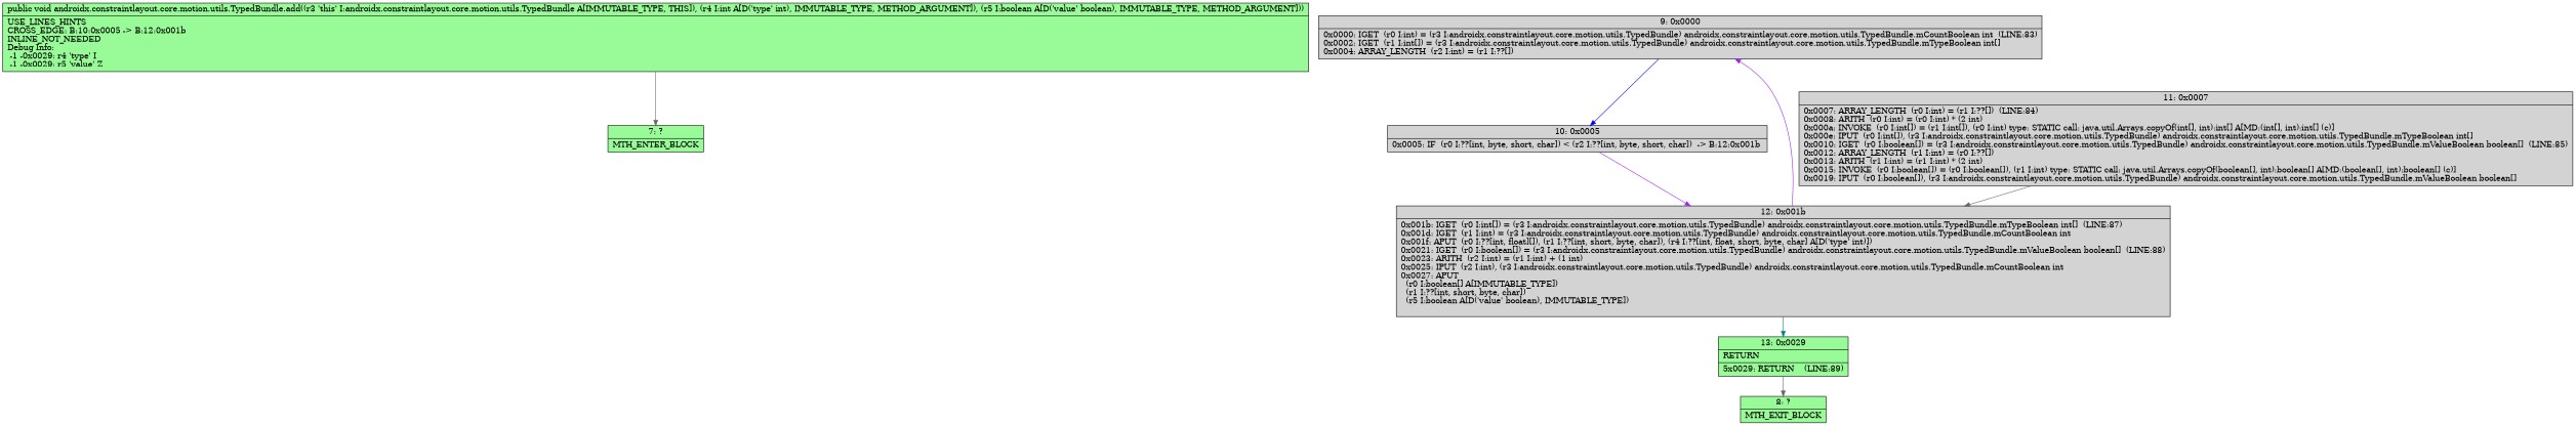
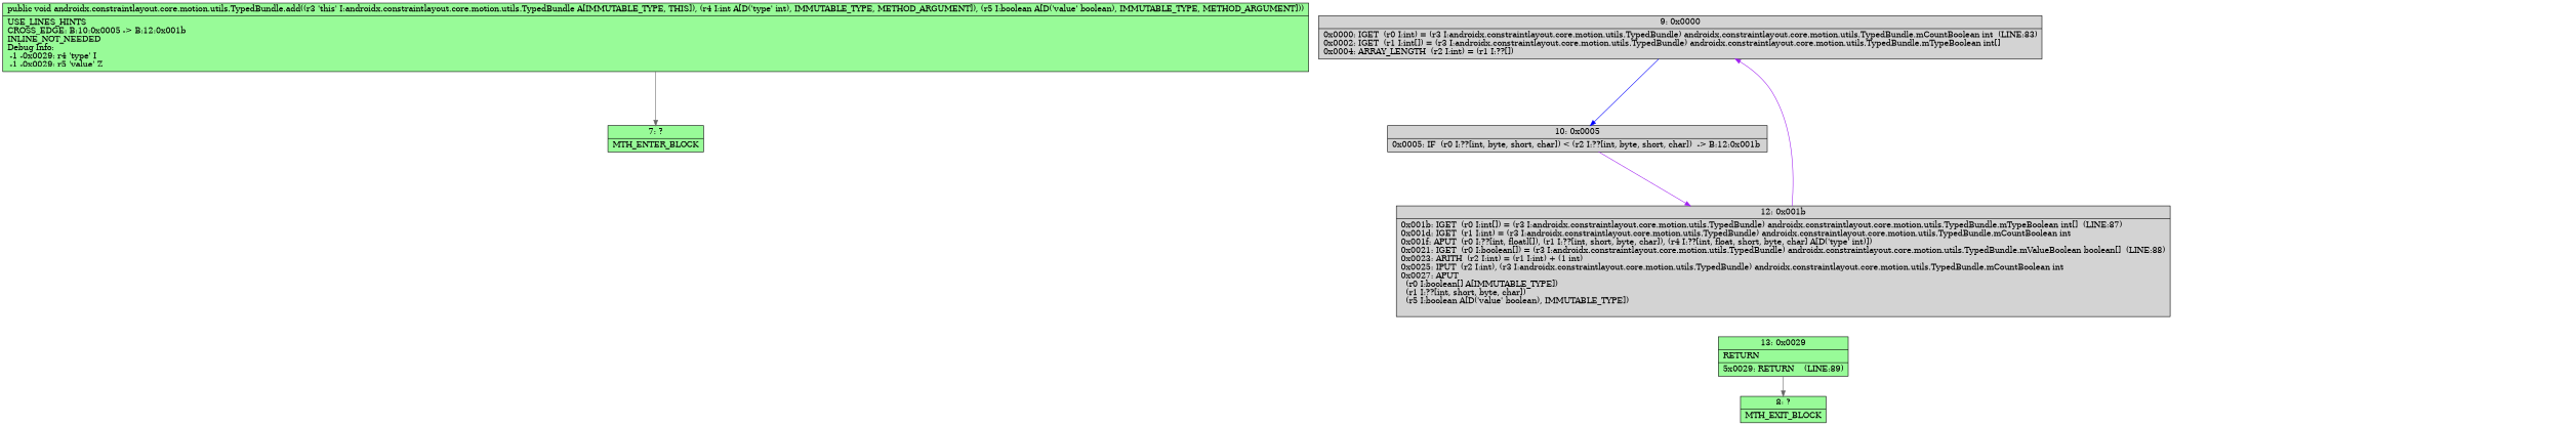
  digraph {
    node [fillcolor=palegreen shape=record style=filled]
    edge [color=gray40]
    n1 [label="{7\:\ ?|MTH_ENTER_BLOCK\l}"]
    n2 [fillcolor=lightgrey label="{9\:\ 0x0000|0x0000: IGET  (r0 I:int) = (r3 I:androidx.constraintlayout.core.motion.utils.TypedBundle) androidx.constraintlayout.core.motion.utils.TypedBundle.mCountBoolean int  (LINE:83)\l0x0002: IGET  (r1 I:int[]) = (r3 I:androidx.constraintlayout.core.motion.utils.TypedBundle) androidx.constraintlayout.core.motion.utils.TypedBundle.mTypeBoolean int[] \l0x0004: ARRAY_LENGTH  (r2 I:int) = (r1 I:??[]) \l}"]
    n3 [fillcolor=lightgrey label="{10\:\ 0x0005|0x0005: IF  (r0 I:??[int, byte, short, char]) \< (r2 I:??[int, byte, short, char])  \-\> B:12:0x001b \l}"]
    n4 [fillcolor=lightgrey label="{12\:\ 0x001b|0x001b: IGET  (r0 I:int[]) = (r3 I:androidx.constraintlayout.core.motion.utils.TypedBundle) androidx.constraintlayout.core.motion.utils.TypedBundle.mTypeBoolean int[]  (LINE:87)\l0x001d: IGET  (r1 I:int) = (r3 I:androidx.constraintlayout.core.motion.utils.TypedBundle) androidx.constraintlayout.core.motion.utils.TypedBundle.mCountBoolean int \l0x001f: APUT  (r0 I:??[int, float][]), (r1 I:??[int, short, byte, char]), (r4 I:??[int, float, short, byte, char] A[D('type' int)]) \l0x0021: IGET  (r0 I:boolean[]) = (r3 I:androidx.constraintlayout.core.motion.utils.TypedBundle) androidx.constraintlayout.core.motion.utils.TypedBundle.mValueBoolean boolean[]  (LINE:88)\l0x0023: ARITH  (r2 I:int) = (r1 I:int) + (1 int) \l0x0025: IPUT  (r2 I:int), (r3 I:androidx.constraintlayout.core.motion.utils.TypedBundle) androidx.constraintlayout.core.motion.utils.TypedBundle.mCountBoolean int \l0x0027: APUT  \l  (r0 I:boolean[] A[IMMUTABLE_TYPE])\l  (r1 I:??[int, short, byte, char])\l  (r5 I:boolean A[D('value' boolean), IMMUTABLE_TYPE])\l \l}"]
-   n5 [fillcolor=lightgrey label="{11\:\ 0x0007|0x0007: ARRAY_LENGTH  (r0 I:int) = (r1 I:??[])  (LINE:84)\l0x0008: ARITH  (r0 I:int) = (r0 I:int) * (2 int) \l0x000a: INVOKE  (r0 I:int[]) = (r1 I:int[]), (r0 I:int) type: STATIC call: java.util.Arrays.copyOf(int[], int):int[] A[MD:(int[], int):int[] (c)]\l0x000e: IPUT  (r0 I:int[]), (r3 I:androidx.constraintlayout.core.motion.utils.TypedBundle) androidx.constraintlayout.core.motion.utils.TypedBundle.mTypeBoolean int[] \l0x0010: IGET  (r0 I:boolean[]) = (r3 I:androidx.constraintlayout.core.motion.utils.TypedBundle) androidx.constraintlayout.core.motion.utils.TypedBundle.mValueBoolean boolean[]  (LINE:85)\l0x0012: ARRAY_LENGTH  (r1 I:int) = (r0 I:??[]) \l0x0013: ARITH  (r1 I:int) = (r1 I:int) * (2 int) \l0x0015: INVOKE  (r0 I:boolean[]) = (r0 I:boolean[]), (r1 I:int) type: STATIC call: java.util.Arrays.copyOf(boolean[], int):boolean[] A[MD:(boolean[], int):boolean[] (c)]\l0x0019: IPUT  (r0 I:boolean[]), (r3 I:androidx.constraintlayout.core.motion.utils.TypedBundle) androidx.constraintlayout.core.motion.utils.TypedBundle.mValueBoolean boolean[] \l}"]
    n6 [label="{13\:\ 0x0029|RETURN\l|5x0029: RETURN    (LINE:89)\l}"]
    n7 [label="{8\:\ ?|MTH_EXIT_BLOCK\l}"]
    n8 [label="{public void androidx.constraintlayout.core.motion.utils.TypedBundle.add((r3 'this' I:androidx.constraintlayout.core.motion.utils.TypedBundle A[IMMUTABLE_TYPE, THIS]), (r4 I:int A[D('type' int), IMMUTABLE_TYPE, METHOD_ARGUMENT]), (r5 I:boolean A[D('value' boolean), IMMUTABLE_TYPE, METHOD_ARGUMENT]))  | USE_LINES_HINTS\lCROSS_EDGE: B:10:0x0005 \-\> B:12:0x001b\lINLINE_NOT_NEEDED\lDebug Info:\l  \-1 \-0x0029: r4 'type' I\l  \-1 \-0x0029: r5 'value' Z\l}"]
    n2 -> n3 [color=blue]
    n3 -> n4 [color=purple]
    n4 -> n2 [color=purple]
-   n4 -> n6 [color=teal]
-   n5 -> n4
    n6 -> n7
    n8 -> n1
  }
